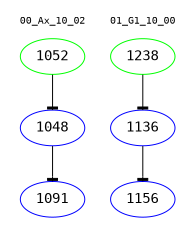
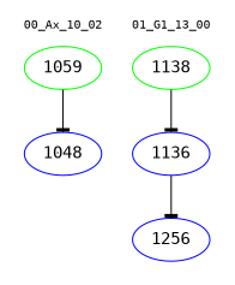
  digraph {
    fontname="DejaVu Sans Mono"
    node [color=blue fontname="DejaVu Sans Mono"]
    edge [arrowhead=tee color=black fontname="DejaVu Sans Mono"]
-   n1 [color=green label=1052]
+   n1 [color=green label=1059]
    n2 [label=1048]
-   n3 [label=1091]
-   n4 [color=green label=1238]
+   n4 [color=green label=1138]
    n5 [label=1136]
-   n6 [label=1156]
+   n6 [label=1256]
    subgraph cluster_1 {
      color=white
      fontsize=10
      label="00_Ax_10_02"
      n1
      n2
-     n3
    }
    subgraph cluster_2 {
      color=white
      fontsize=10
-     label="01_G1_10_00"
+     label="01_G1_13_00"
      n4
      n5
      n6
    }
    n1 -> n2
-   n2 -> n3
    n4 -> n5
    n5 -> n6
  }
